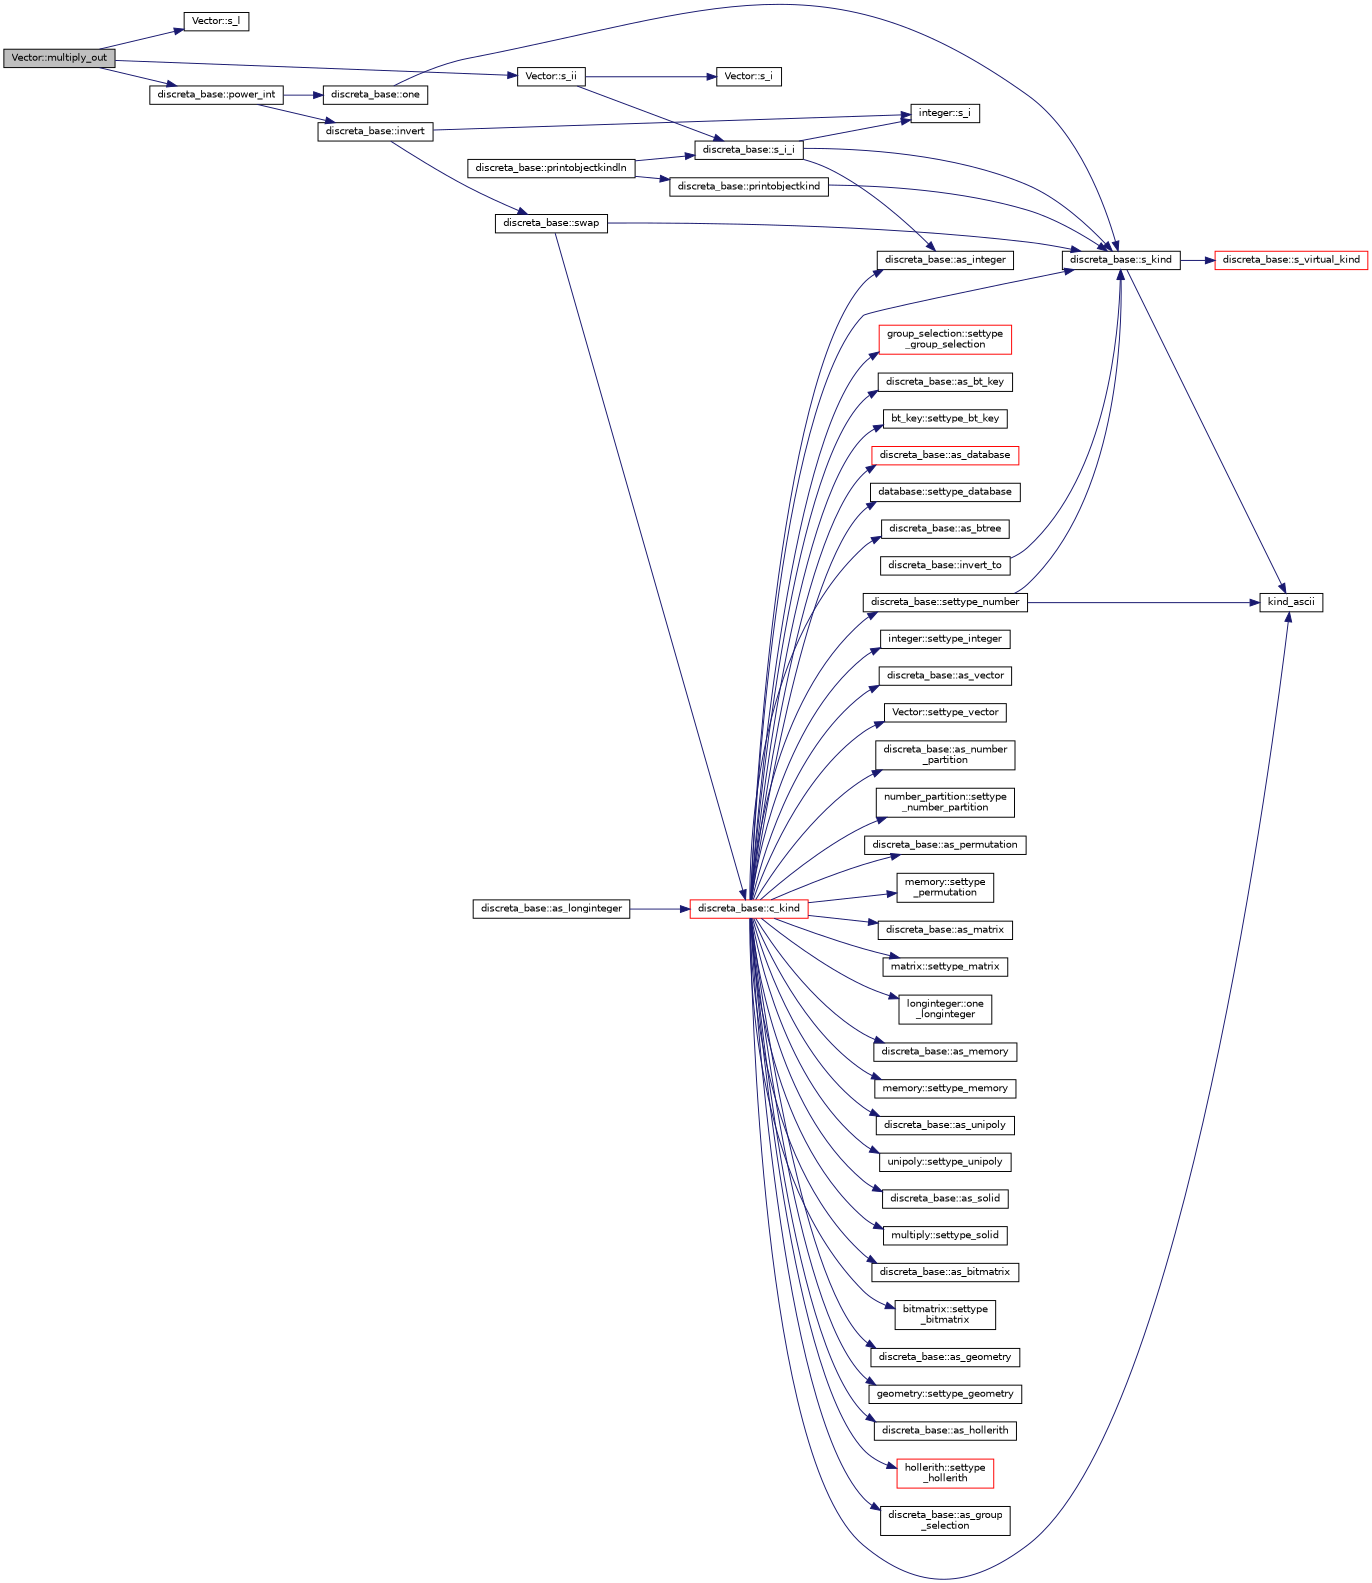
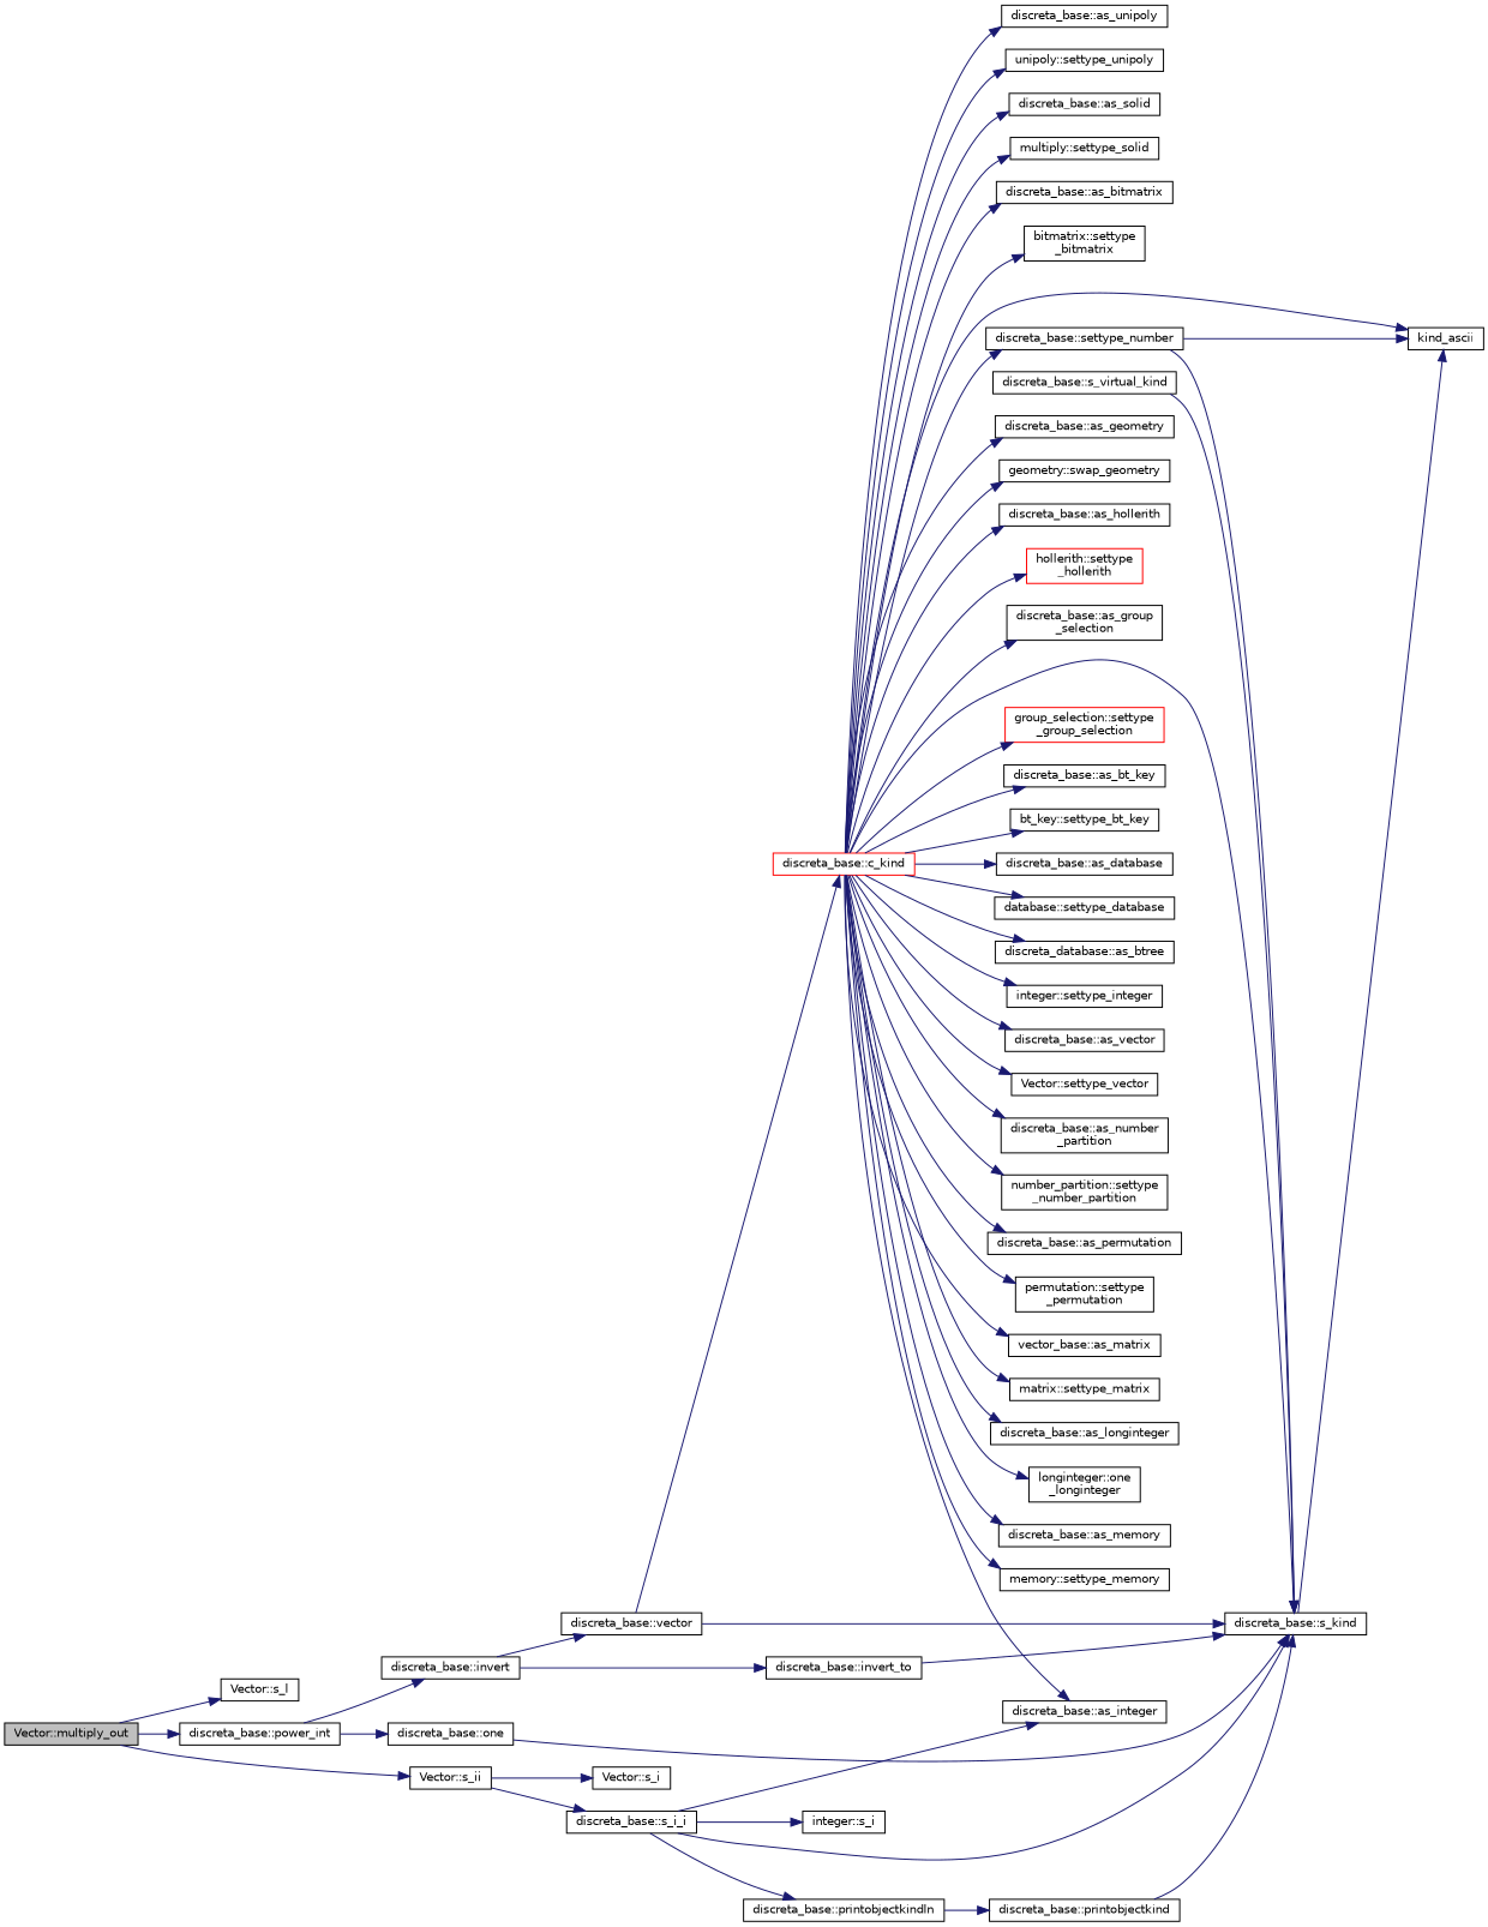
  digraph {
    rankdir=LR
    node [color=black fillcolor=white fontname=Helvetica fontsize=10 shape=record style=filled]
    edge [color=midnightblue fontname=Helvetica fontsize=10 labelfontname=Helvetica labelfontsize=10 style=solid]
    n1 [fillcolor=grey75 fontcolor=black height=0.2 label="Vector::multiply_out" width=0.4]
    n2 [height=0.2 label="Vector::s_l" width=0.4]
    n3 [height=0.2 label="Vector::s_ii" width=0.4]
    n4 [height=0.2 label="discreta_base::power_int" width=0.4]
    n5 [height=0.2 label="Vector::s_i" width=0.4]
    n6 [height=0.2 label="discreta_base::s_i_i" width=0.4]
    n7 [height=0.2 label="discreta_base::invert" width=0.4]
    n8 [height=0.2 label="discreta_base::one" width=0.4]
    n9 [height=0.2 label="discreta_base::s_kind" width=0.4]
    n10 [height=0.2 label="discreta_base::printobjectkindln" width=0.4]
    n11 [height=0.2 label="discreta_base::as_integer" width=0.4]
    n12 [height=0.2 label="integer::s_i" width=0.4]
-   n13 [color=red height=0.2 label="discreta_base::s_virtual_kind" width=0.4]
+   n13 [height=0.2 label="discreta_base::s_virtual_kind" width=0.4]
    n14 [height=0.2 label=kind_ascii width=0.4]
    n15 [height=0.2 label="discreta_base::printobjectkind" width=0.4]
    n16 [height=0.2 label="discreta_base::invert_to" width=0.4]
-   n17 [height=0.2 label="discreta_base::swap" width=0.4]
+   n17 [height=0.2 label="discreta_base::vector" width=0.4]
    n18 [color=red height=0.2 label="discreta_base::c_kind" width=0.4]
    n19 [height=0.2 label="discreta_base::settype_number" width=0.4]
    n20 [height=0.2 label="integer::settype_integer" width=0.4]
    n21 [height=0.2 label="discreta_base::as_vector" width=0.4]
    n22 [height=0.2 label="Vector::settype_vector" width=0.4]
    n23 [height=0.2 label="discreta_base::as_number\l_partition" width=0.4]
    n24 [height=0.2 label="number_partition::settype\l_number_partition" width=0.4]
    n25 [height=0.2 label="discreta_base::as_permutation" width=0.4]
-   n26 [height=0.2 label="memory::settype\l_permutation" width=0.4]
-   n27 [height=0.2 label="discreta_base::as_matrix" width=0.4]
+   n26 [height=0.2 label="permutation::settype\l_permutation" width=0.4]
+   n27 [height=0.2 label="vector_base::as_matrix" width=0.4]
    n28 [height=0.2 label="matrix::settype_matrix" width=0.4]
    n29 [height=0.2 label="discreta_base::as_longinteger" width=0.4]
    n30 [height=0.2 label="longinteger::one\l_longinteger" width=0.4]
    n31 [height=0.2 label="discreta_base::as_memory" width=0.4]
    n32 [height=0.2 label="memory::settype_memory" width=0.4]
    n33 [height=0.2 label="discreta_base::as_unipoly" width=0.4]
    n34 [height=0.2 label="unipoly::settype_unipoly" width=0.4]
    n35 [height=0.2 label="discreta_base::as_solid" width=0.4]
    n36 [height=0.2 label="multiply::settype_solid" width=0.4]
    n37 [height=0.2 label="discreta_base::as_bitmatrix" width=0.4]
    n38 [height=0.2 label="bitmatrix::settype\l_bitmatrix" width=0.4]
    n39 [height=0.2 label="discreta_base::as_geometry" width=0.4]
-   n40 [height=0.2 label="geometry::settype_geometry" width=0.4]
+   n40 [height=0.2 label="geometry::swap_geometry" width=0.4]
    n41 [height=0.2 label="discreta_base::as_hollerith" width=0.4]
    n42 [color=red height=0.2 label="hollerith::settype\l_hollerith" width=0.4]
    n43 [height=0.2 label="discreta_base::as_group\l_selection" width=0.4]
    n44 [color=red height=0.2 label="group_selection::settype\l_group_selection" width=0.4]
    n45 [height=0.2 label="discreta_base::as_bt_key" width=0.4]
    n46 [height=0.2 label="bt_key::settype_bt_key" width=0.4]
-   n47 [color=red height=0.2 label="discreta_base::as_database" width=0.4]
+   n47 [height=0.2 label="discreta_base::as_database" width=0.4]
    n48 [height=0.2 label="database::settype_database" width=0.4]
-   n49 [height=0.2 label="discreta_base::as_btree" width=0.4]
+   n49 [height=0.2 label="discreta_database::as_btree" width=0.4]
    n1 -> n2
    n1 -> n3
    n1 -> n4
    n3 -> n5
    n3 -> n6
    n4 -> n7
    n4 -> n8
    n6 -> n9
-   n10 -> n6
+   n6 -> n10
    n6 -> n11
    n6 -> n12
-   n7 -> n12
+   n7 -> n16
    n7 -> n17
    n8 -> n9
-   n9 -> n13
+   n13 -> n9
    n9 -> n14
    n10 -> n15
    n15 -> n9
    n16 -> n9
    n17 -> n9
    n17 -> n18
    n18 -> n9
    n18 -> n11
    n18 -> n14
    n18 -> n19
    n18 -> n20
    n18 -> n21
    n18 -> n22
    n18 -> n23
    n18 -> n24
    n18 -> n25
    n18 -> n26
    n18 -> n27
    n18 -> n28
-   n29 -> n18
+   n18 -> n29
    n18 -> n30
    n18 -> n31
    n18 -> n32
    n18 -> n33
    n18 -> n34
    n18 -> n35
    n18 -> n36
    n18 -> n37
    n18 -> n38
    n18 -> n39
    n18 -> n40
    n18 -> n41
    n18 -> n42
    n18 -> n43
    n18 -> n44
    n18 -> n45
    n18 -> n46
    n18 -> n47
    n18 -> n48
    n18 -> n49
    n19 -> n9
    n19 -> n14
  }
